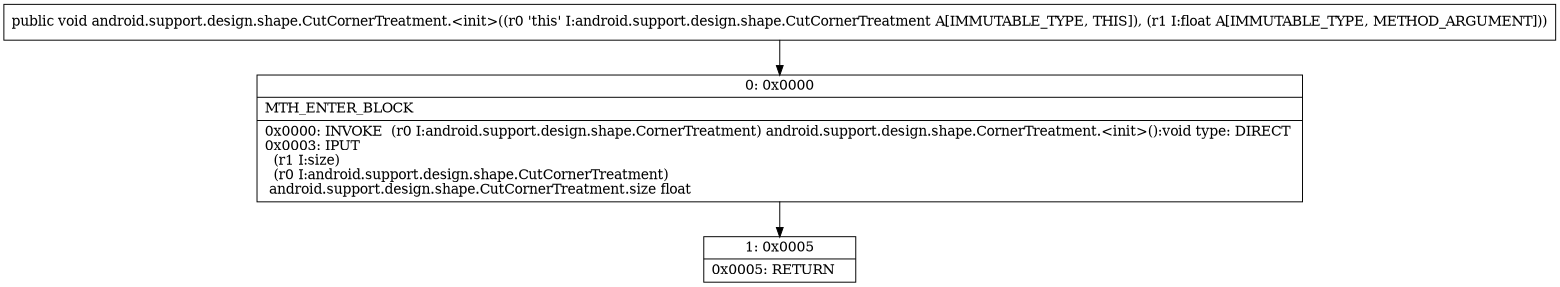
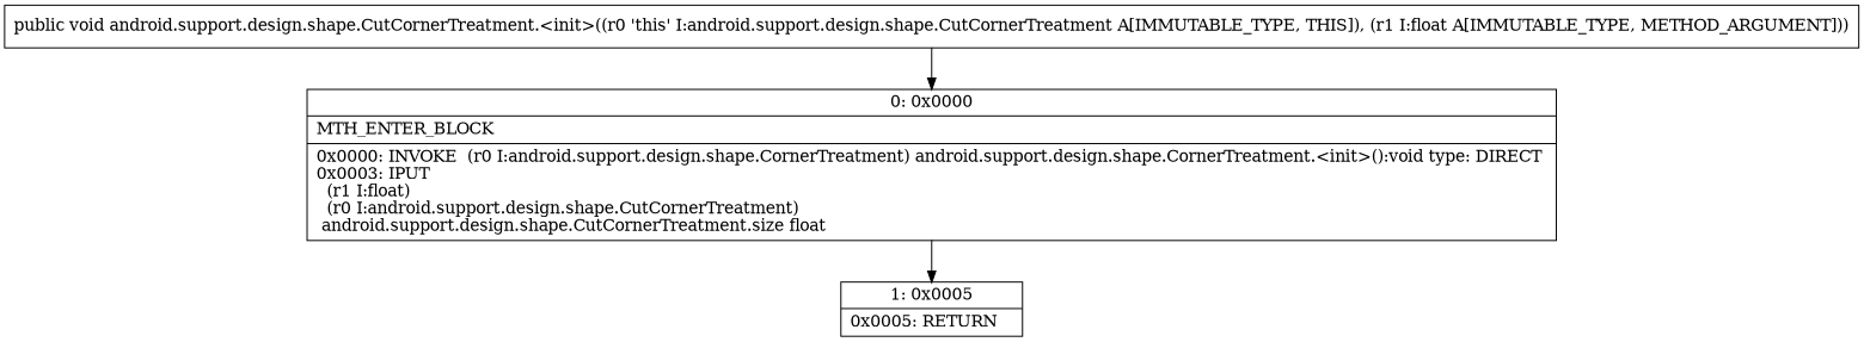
  digraph {
    node [shape=record]
-   n1 [label="{0\:\ 0x0000|MTH_ENTER_BLOCK\l|0x0000: INVOKE  (r0 I:android.support.design.shape.CornerTreatment) android.support.design.shape.CornerTreatment.\<init\>():void type: DIRECT \l0x0003: IPUT  \l  (r1 I:size)\l  (r0 I:android.support.design.shape.CutCornerTreatment)\l android.support.design.shape.CutCornerTreatment.size float \l}"]
+   n1 [label="{0\:\ 0x0000|MTH_ENTER_BLOCK\l|0x0000: INVOKE  (r0 I:android.support.design.shape.CornerTreatment) android.support.design.shape.CornerTreatment.\<init\>():void type: DIRECT \l0x0003: IPUT  \l  (r1 I:float)\l  (r0 I:android.support.design.shape.CutCornerTreatment)\l android.support.design.shape.CutCornerTreatment.size float \l}"]
    n2 [label="{1\:\ 0x0005|0x0005: RETURN   \l}"]
    n3 [label="{public void android.support.design.shape.CutCornerTreatment.\<init\>((r0 'this' I:android.support.design.shape.CutCornerTreatment A[IMMUTABLE_TYPE, THIS]), (r1 I:float A[IMMUTABLE_TYPE, METHOD_ARGUMENT])) }"]
    n1 -> n2
    n3 -> n1
  }
